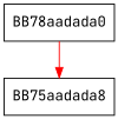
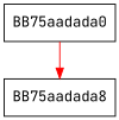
  digraph {
    splines=ortho
    fontname="JetBrains Mono"
    node [shape=box fontname="JetBrains Mono"]
-   BB75aadada0 [label=BB78aadada0]
+   BB75aadada0
    BB75aadada8
    BB75aadada0 -> BB75aadada8 [color=red fontname="JetBrains Mono"]
  }
